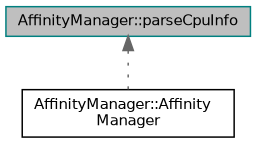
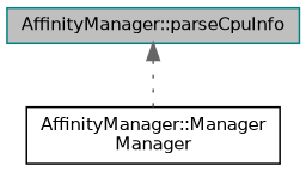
  digraph {
    rankdir=TB
    node [fontname=Helvetica fontsize=10 shape=record style=filled]
    n1 [color=teal fillcolor=grey75 fontcolor=black height=0.2 label="AffinityManager::parseCpuInfo" width=0.4]
-   n2 [color=black fillcolor=white height=0.2 label="AffinityManager::Affinity\lManager" width=0.4]
+   n2 [color=black fillcolor=white height=0.2 label="AffinityManager::Manager\lManager" width=0.4]
    n1 -> n2 [color=gray40 dir=back fontname=Helvetica fontsize=10 labelfontname=Helvetica labelfontsize=10 style=dotted]
  }
